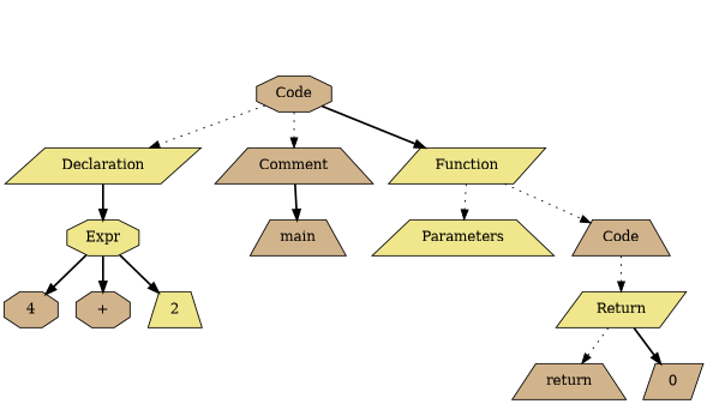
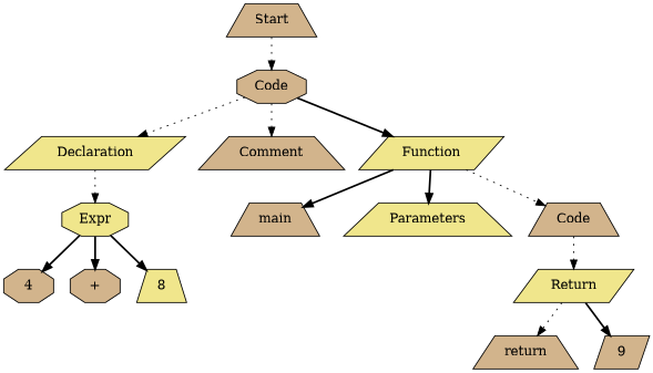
  digraph {
    node [fillcolor=tan shape=trapezium style=filled]
    edge [style=dotted]
+   n1 [label=Start]
    n2 [label=Code shape=octagon]
    n3 [fillcolor=khaki label=Declaration shape=parallelogram]
    n4 [label=Comment]
    n5 [fillcolor=khaki label=Function shape=parallelogram]
    n6 [fillcolor=khaki label=Expr shape=octagon]
    n7 [label=main]
    n8 [fillcolor=khaki label=Parameters]
    n9 [label=Code]
    n10 [label=4 shape=octagon]
    n11 [label="+" shape=octagon]
-   n12 [fillcolor=khaki label=2]
+   n12 [fillcolor=khaki label=8]
    n13 [fillcolor=khaki label=Return shape=parallelogram]
    n14 [label=return]
-   n15 [label=0 shape=parallelogram]
+   n15 [label=9 shape=parallelogram]
+   n1 -> n2
    n2 -> n3
    n2 -> n4
    n2 -> n5 [style=bold]
-   n3 -> n6 [style=bold]
-   n4 -> n7 [style=bold]
-   n5 -> n8
+   n3 -> n6
+   n5 -> n7 [style=bold]
+   n5 -> n8 [style=bold]
    n5 -> n9
    n6 -> n10 [style=bold]
    n6 -> n11 [style=bold]
    n6 -> n12 [style=bold]
    n9 -> n13
    n13 -> n14
    n13 -> n15 [style=bold]
  }
